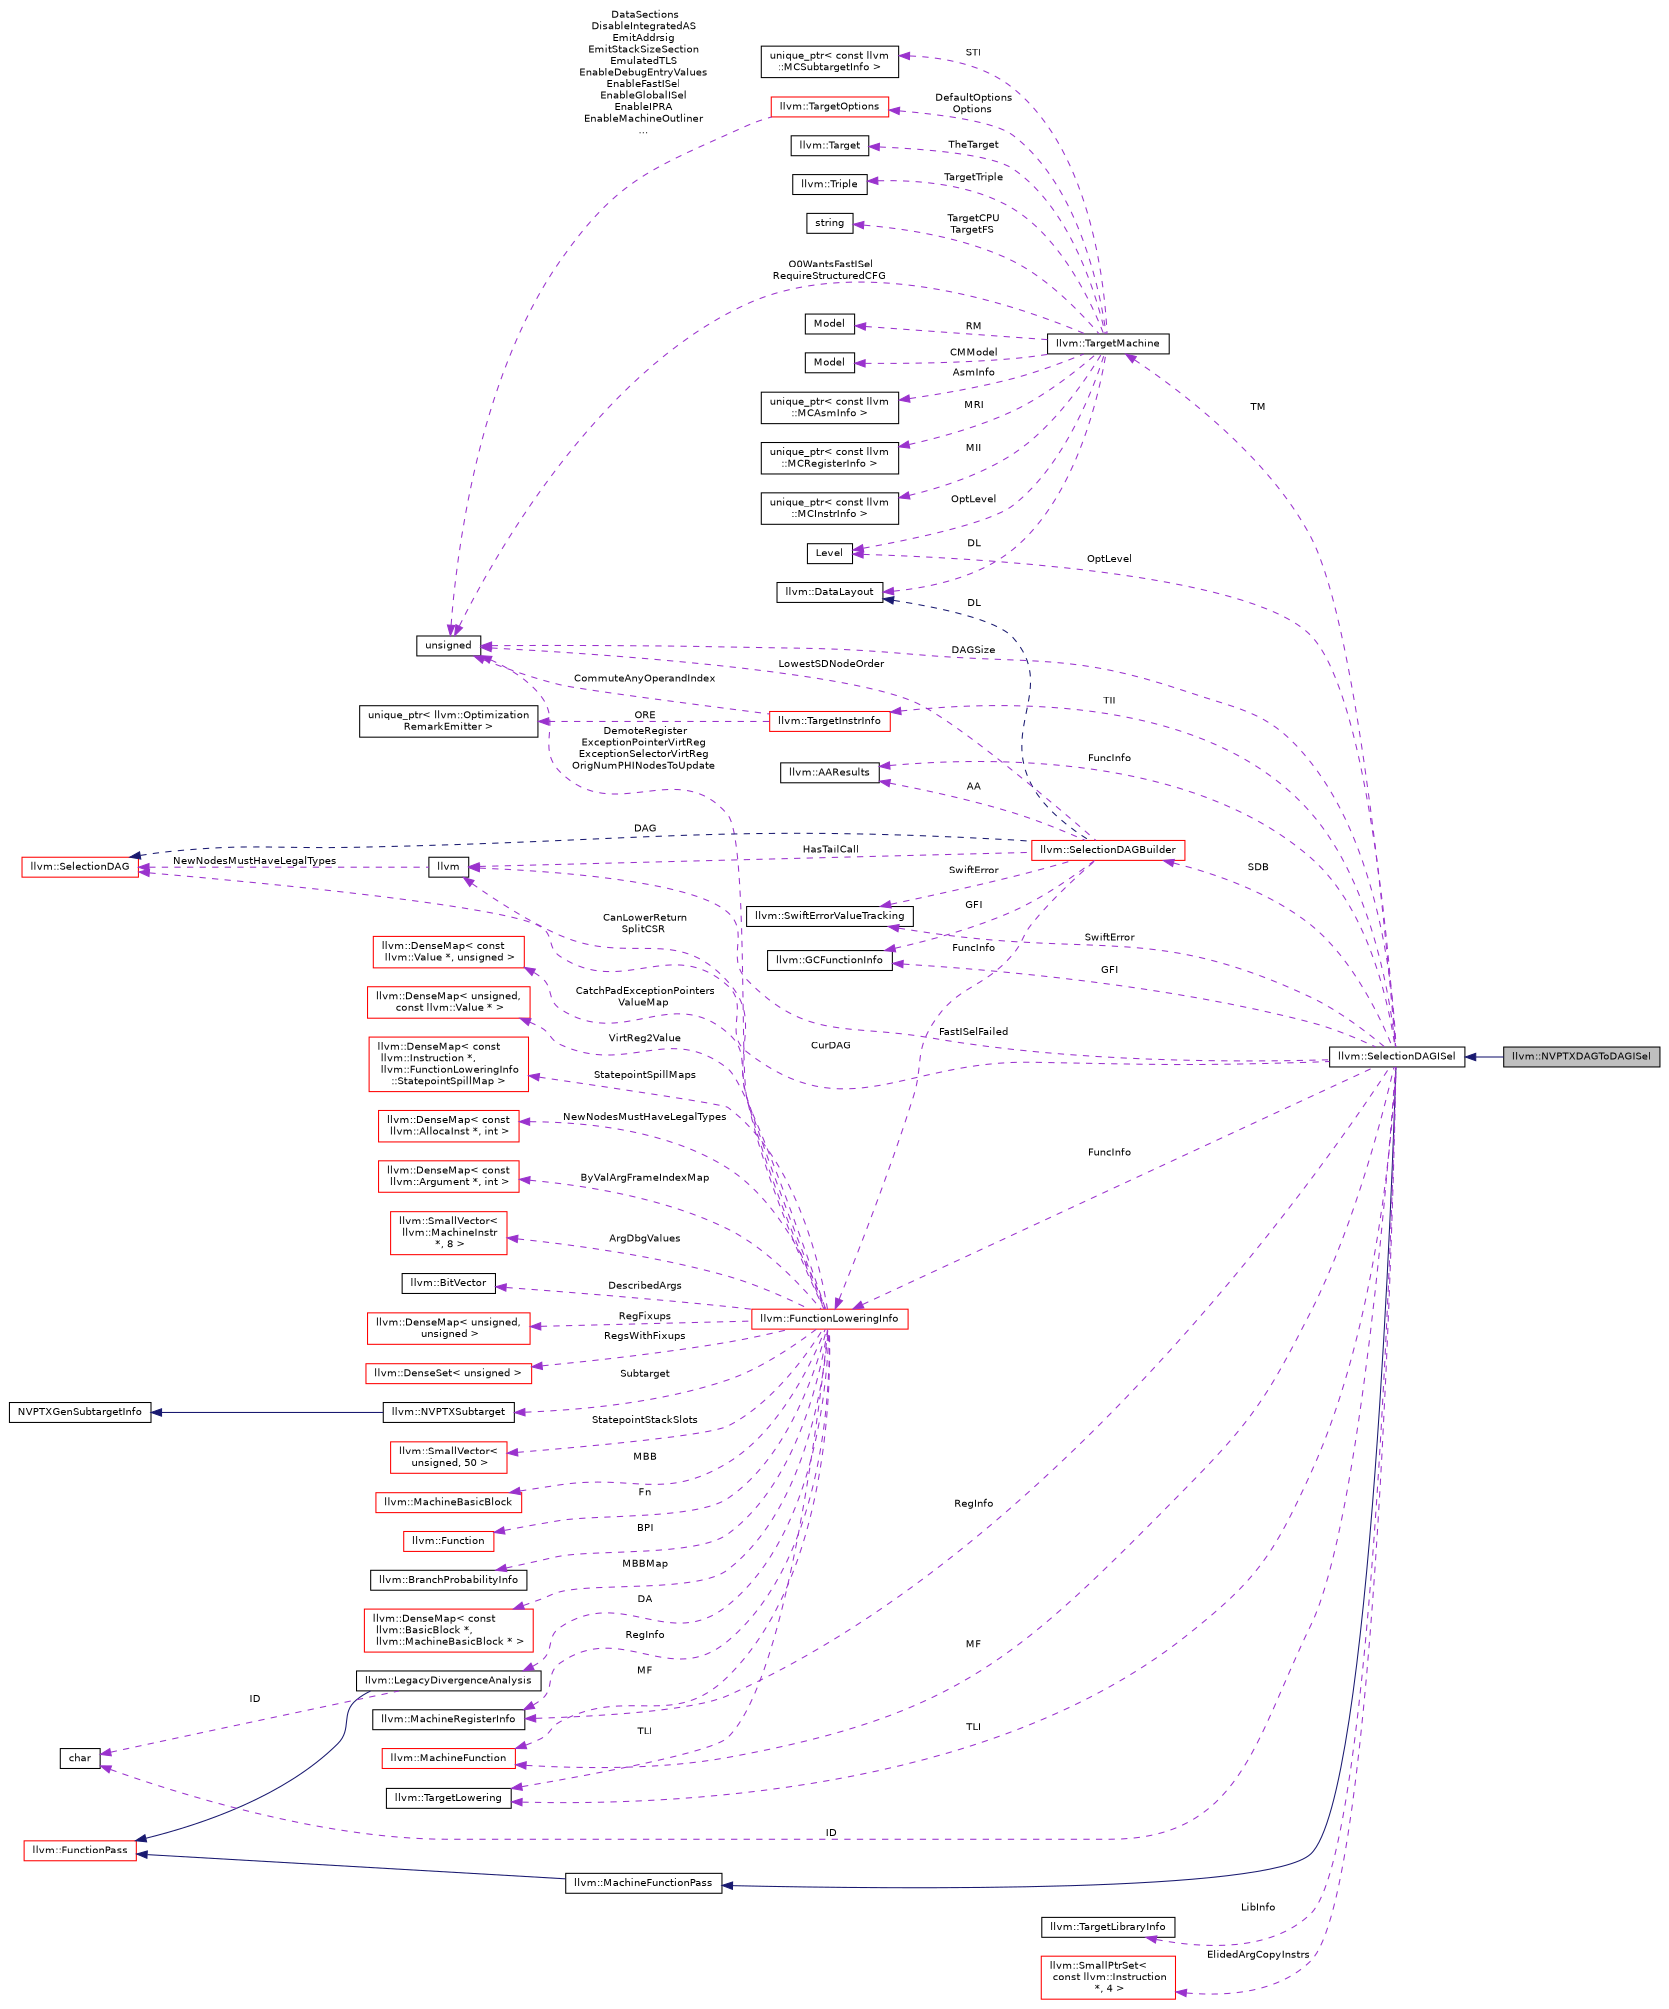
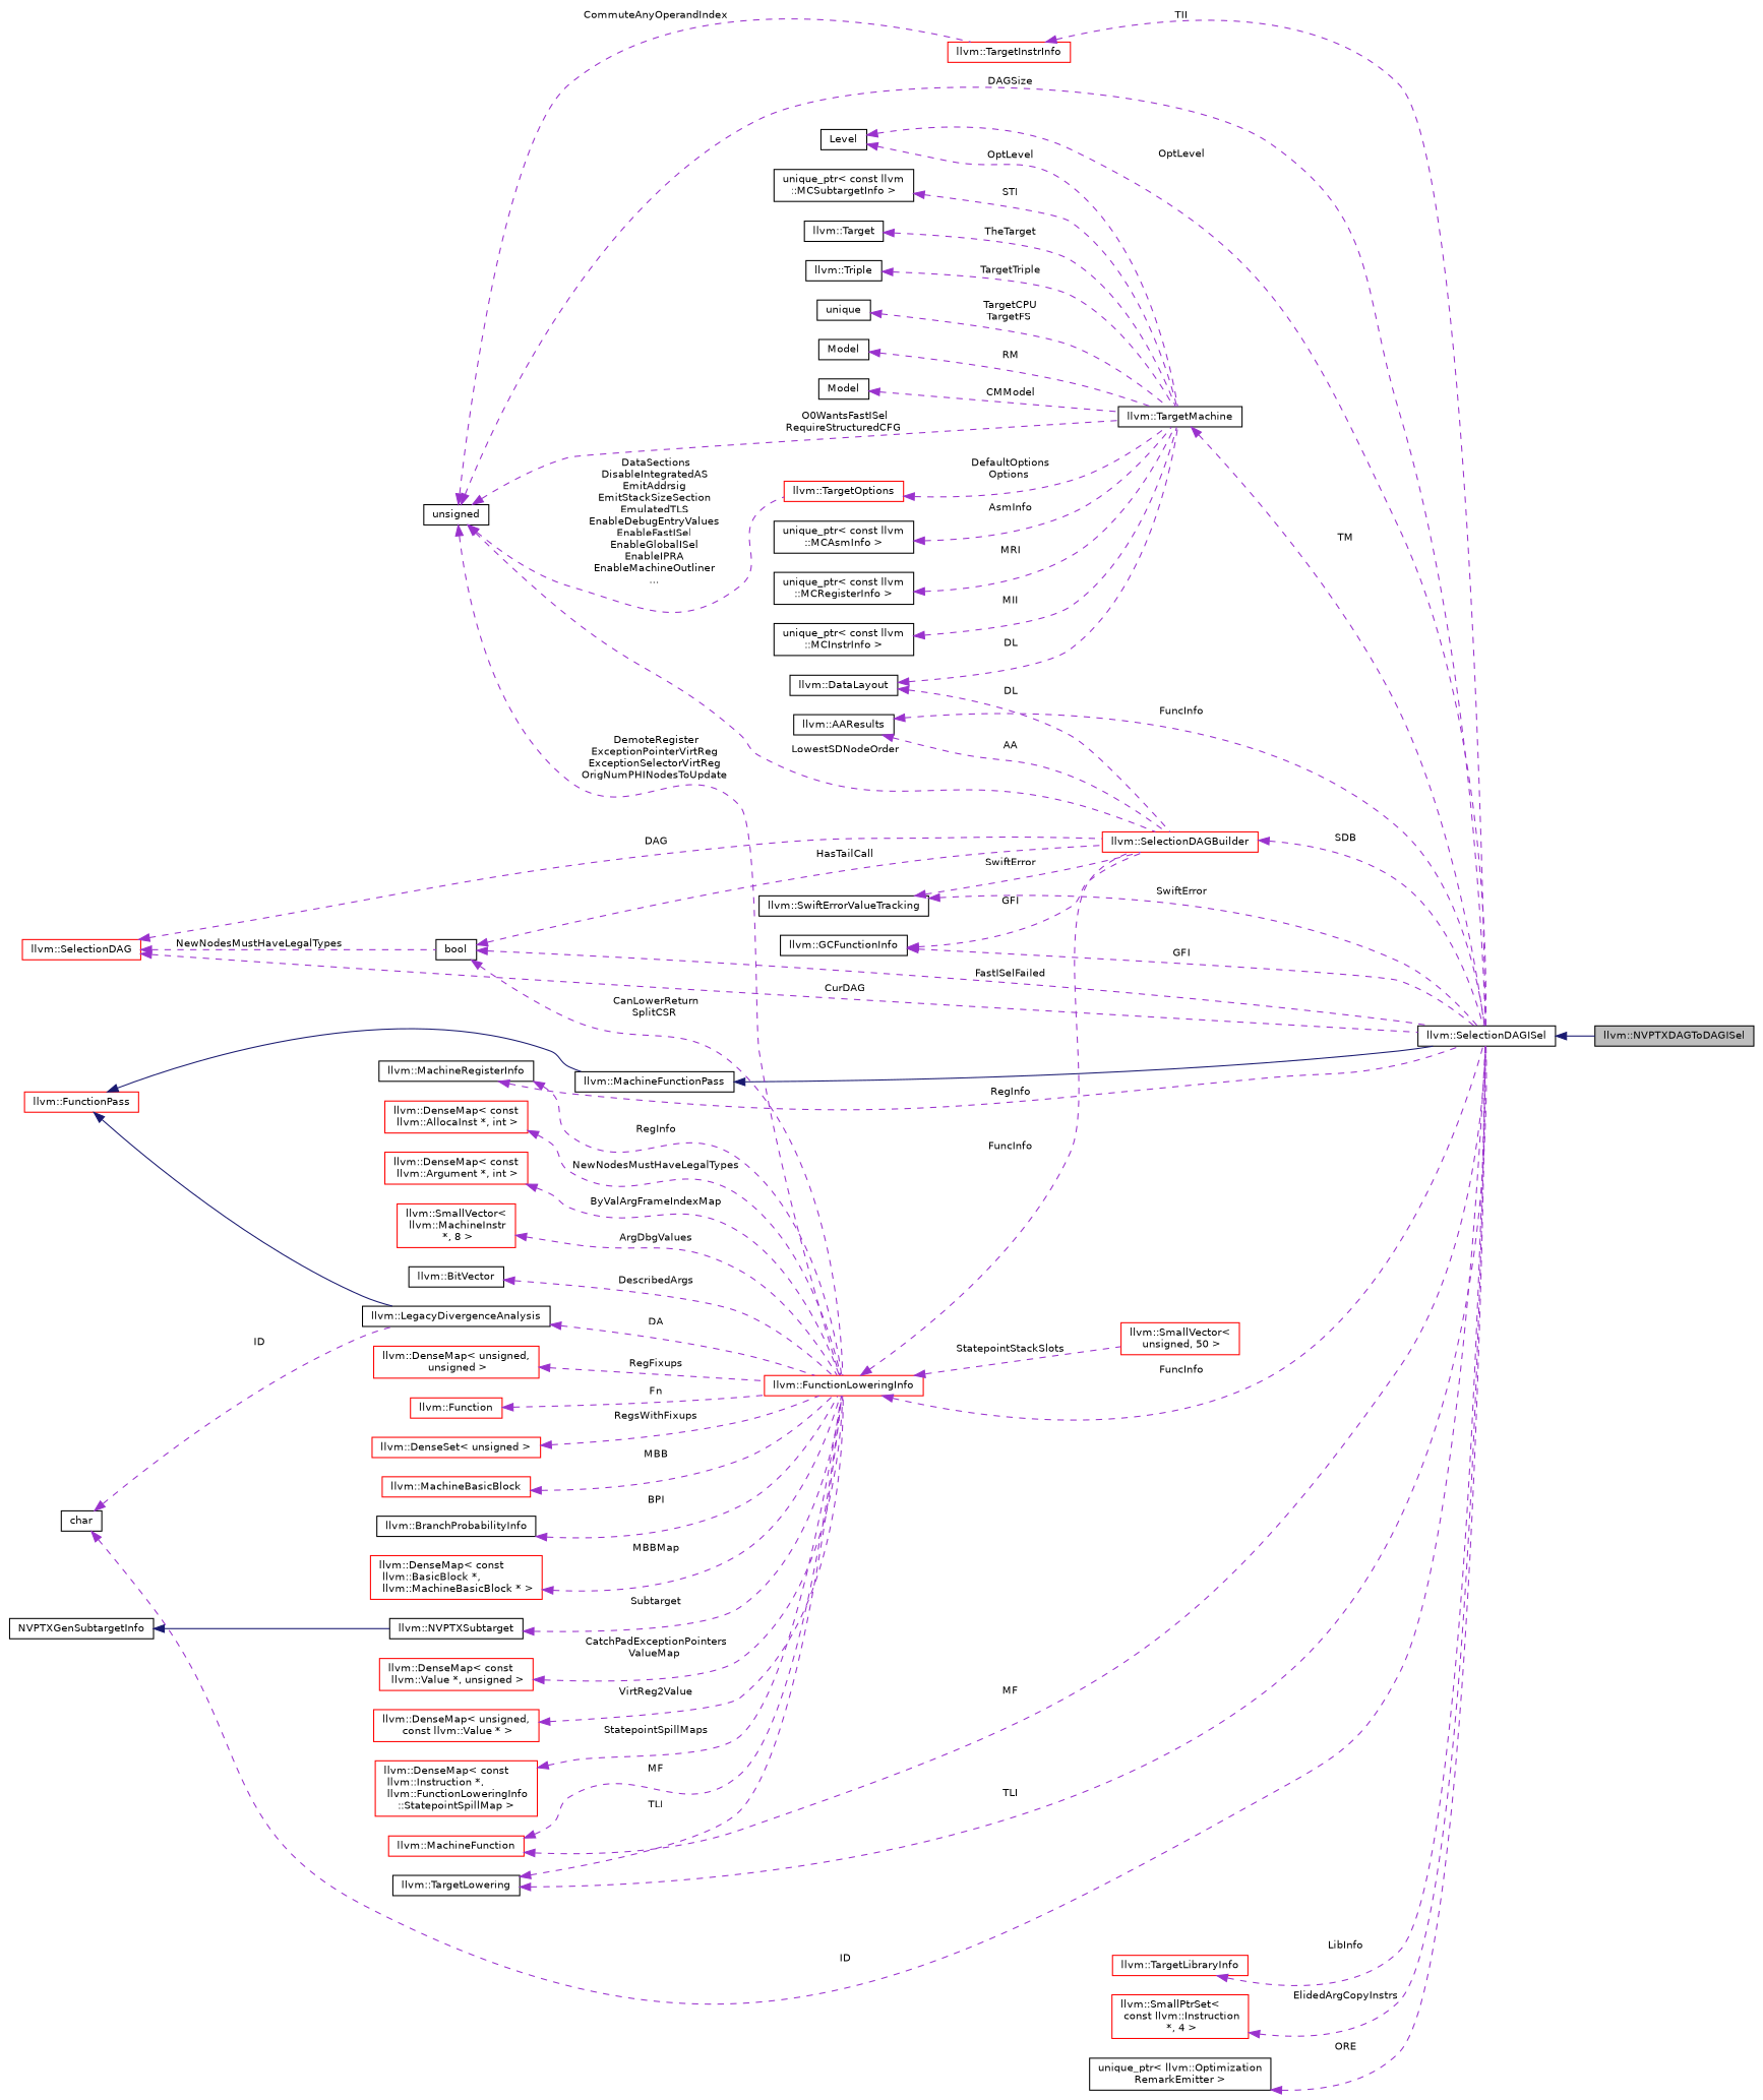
  digraph {
    rankdir=LR
    node [color=black fontname=Helvetica fontsize=10 shape=box]
    edge [color=darkorchid3 dir=back fontname=Helvetica fontsize=10 labelfontname=Helvetica labelfontsize=10 style=dashed]
    n1 [fillcolor=grey75 fontcolor=black height=0.2 label="llvm::NVPTXDAGToDAGISel" style=filled width=0.4]
    n2 [height=0.2 label="llvm::SelectionDAGISel" width=0.4]
    n3 [height=0.2 label="llvm::MachineFunctionPass" width=0.4]
    n4 [color=red height=0.2 label="llvm::FunctionPass" width=0.4]
    n5 [height=0.2 label="llvm::LegacyDivergenceAnalysis" width=0.4]
    n6 [color=red height=0.2 label="llvm::FunctionLoweringInfo" width=0.4]
    n7 [height=0.2 label="llvm::TargetMachine" width=0.4]
    n8 [height=0.2 label="llvm::Target" width=0.4]
    n9 [height=0.2 label="llvm::DataLayout" width=0.4]
    n10 [color=red height=0.2 label="llvm::SelectionDAGBuilder" width=0.4]
    n11 [height=0.2 label="llvm::Triple" width=0.4]
-   n12 [height=0.2 label=string width=0.4]
+   n12 [height=0.2 label=unique width=0.4]
    n13 [height=0.2 label=Model width=0.4]
    n14 [height=0.2 label=Model width=0.4]
    n15 [height=0.2 label=Level width=0.4]
    n16 [height=0.2 label="unique_ptr\< const llvm\l::MCAsmInfo \>" width=0.4]
    n17 [height=0.2 label="unique_ptr\< const llvm\l::MCRegisterInfo \>" width=0.4]
    n18 [height=0.2 label="unique_ptr\< const llvm\l::MCInstrInfo \>" width=0.4]
    n19 [height=0.2 label="unique_ptr\< const llvm\l::MCSubtargetInfo \>" width=0.4]
    n20 [height=0.2 label=unsigned width=0.4]
    n21 [color=red height=0.2 label="llvm::TargetOptions" width=0.4]
    n22 [color=red height=0.2 label="llvm::TargetInstrInfo" width=0.4]
-   n23 [height=0.2 label="llvm::TargetLibraryInfo" width=0.4]
+   n23 [color=red height=0.2 label="llvm::TargetLibraryInfo" width=0.4]
    n24 [color=red height=0.2 label="llvm::Function" width=0.4]
    n25 [color=red height=0.2 label="llvm::MachineFunction" width=0.4]
    n26 [height=0.2 label="llvm::TargetLowering" width=0.4]
    n27 [height=0.2 label="llvm::MachineRegisterInfo" width=0.4]
    n28 [height=0.2 label="llvm::BranchProbabilityInfo" width=0.4]
    n29 [height=0.2 label=char width=0.4]
-   n30 [height=0.2 label=llvm width=0.4]
+   n30 [height=0.2 label=bool width=0.4]
    n31 [color=red height=0.2 label="llvm::SelectionDAG" width=0.4]
    n32 [color=red height=0.2 label="llvm::DenseMap\< const\l llvm::BasicBlock *,\l llvm::MachineBasicBlock * \>" width=0.4]
    n33 [color=red height=0.2 label="llvm::DenseMap\< const\l llvm::Value *, unsigned \>" width=0.4]
    n34 [color=red height=0.2 label="llvm::DenseMap\< unsigned,\l const llvm::Value * \>" width=0.4]
    n35 [color=red height=0.2 label="llvm::DenseMap\< const\l llvm::Instruction *,\l llvm::FunctionLoweringInfo\l::StatepointSpillMap \>" width=0.4]
    n36 [color=red height=0.2 label="llvm::DenseMap\< const\l llvm::AllocaInst *, int \>" width=0.4]
    n37 [color=red height=0.2 label="llvm::DenseMap\< const\l llvm::Argument *, int \>" width=0.4]
    n38 [color=red height=0.2 label="llvm::SmallVector\<\l llvm::MachineInstr\l *, 8 \>" width=0.4]
    n39 [height=0.2 label="llvm::BitVector" width=0.4]
    n40 [color=red height=0.2 label="llvm::DenseMap\< unsigned,\l unsigned \>" width=0.4]
    n41 [color=red height=0.2 label="llvm::DenseSet\< unsigned \>" width=0.4]
    n42 [color=red height=0.2 label="llvm::SmallVector\<\l unsigned, 50 \>" width=0.4]
    n43 [color=red height=0.2 label="llvm::MachineBasicBlock" width=0.4]
    n44 [height=0.2 label="llvm::SwiftErrorValueTracking" width=0.4]
    n45 [height=0.2 label="llvm::AAResults" width=0.4]
    n46 [height=0.2 label="llvm::GCFunctionInfo" width=0.4]
    n47 [color=red height=0.2 label="llvm::SmallPtrSet\<\l const llvm::Instruction\l *, 4 \>" width=0.4]
    n48 [height=0.2 label="unique_ptr\< llvm::Optimization\lRemarkEmitter \>" width=0.4]
    n49 [height=0.2 label="llvm::NVPTXSubtarget" width=0.4]
    n50 [height=0.2 label=NVPTXGenSubtargetInfo width=0.4]
    n2 -> n1 [color=midnightblue style=solid]
    n3 -> n2 [color=midnightblue style=solid]
    n4 -> n3 [color=midnightblue style=solid]
    n4 -> n5 [color=midnightblue style=solid]
    n5 -> n6 [label=" DA"]
    n6 -> n2 [label=" FuncInfo"]
    n6 -> n10 [label=" FuncInfo"]
    n7 -> n2 [label=" TM"]
    n8 -> n7 [label=" TheTarget"]
    n9 -> n7 [label=" DL"]
-   n9 -> n10 [color=midnightblue label=" DL"]
+   n9 -> n10 [label=" DL"]
    n10 -> n2 [label=" SDB"]
    n11 -> n7 [label=" TargetTriple"]
    n12 -> n7 [label=" TargetCPU\nTargetFS"]
    n13 -> n7 [label=" RM"]
    n14 -> n7 [label=" CMModel"]
    n15 -> n2 [label=" OptLevel"]
    n15 -> n7 [label=" OptLevel"]
    n16 -> n7 [label=" AsmInfo"]
    n17 -> n7 [label=" MRI"]
    n18 -> n7 [label=" MII"]
    n19 -> n7 [label=" STI"]
    n20 -> n2 [label=" DAGSize"]
    n20 -> n6 [label=" DemoteRegister\nExceptionPointerVirtReg\nExceptionSelectorVirtReg\nOrigNumPHINodesToUpdate"]
    n20 -> n7 [label=" O0WantsFastISel\nRequireStructuredCFG"]
    n20 -> n10 [label=" LowestSDNodeOrder"]
    n20 -> n21 [label=" DataSections\nDisableIntegratedAS\nEmitAddrsig\nEmitStackSizeSection\nEmulatedTLS\nEnableDebugEntryValues\nEnableFastISel\nEnableGlobalISel\nEnableIPRA\nEnableMachineOutliner\n..."]
    n20 -> n22 [label=" CommuteAnyOperandIndex"]
    n21 -> n7 [label=" DefaultOptions\nOptions"]
    n22 -> n2 [label=" TII"]
    n23 -> n2 [label=" LibInfo"]
    n24 -> n6 [label=" Fn"]
    n25 -> n2 [label=" MF"]
    n25 -> n6 [label=" MF"]
    n26 -> n2 [label=" TLI"]
    n26 -> n6 [label=" TLI"]
    n27 -> n2 [label=" RegInfo"]
    n27 -> n6 [label=" RegInfo"]
    n28 -> n6 [label=" BPI"]
    n29 -> n2 [label=" ID"]
    n29 -> n5 [label=" ID"]
    n30 -> n2 [label=" FastISelFailed"]
    n30 -> n6 [label=" CanLowerReturn\nSplitCSR"]
    n30 -> n10 [label=" HasTailCall"]
    n31 -> n2 [label=" CurDAG"]
-   n31 -> n10 [color=midnightblue label=" DAG"]
+   n31 -> n10 [label=" DAG"]
    n31 -> n30 [label=" NewNodesMustHaveLegalTypes"]
    n32 -> n6 [label=" MBBMap"]
    n33 -> n6 [label=" CatchPadExceptionPointers\nValueMap"]
    n34 -> n6 [label=" VirtReg2Value"]
    n35 -> n6 [label=" StatepointSpillMaps"]
    n36 -> n6 [label=" NewNodesMustHaveLegalTypes"]
    n37 -> n6 [label=" ByValArgFrameIndexMap"]
    n38 -> n6 [label=" ArgDbgValues"]
    n39 -> n6 [label=" DescribedArgs"]
    n40 -> n6 [label=" RegFixups"]
    n41 -> n6 [label=" RegsWithFixups"]
-   n42 -> n6 [label=" StatepointStackSlots"]
+   n6 -> n42 [label=" StatepointStackSlots"]
    n43 -> n6 [label=" MBB"]
    n44 -> n2 [label=" SwiftError"]
    n44 -> n10 [label=" SwiftError"]
    n45 -> n2 [label=" FuncInfo"]
    n45 -> n10 [label=" AA"]
    n46 -> n2 [label=" GFI"]
    n46 -> n10 [label=" GFI"]
    n47 -> n2 [label=" ElidedArgCopyInstrs"]
-   n48 -> n22 [label=" ORE"]
+   n48 -> n2 [label=" ORE"]
    n49 -> n6 [label=" Subtarget"]
    n50 -> n49 [color=midnightblue style=solid]
  }
